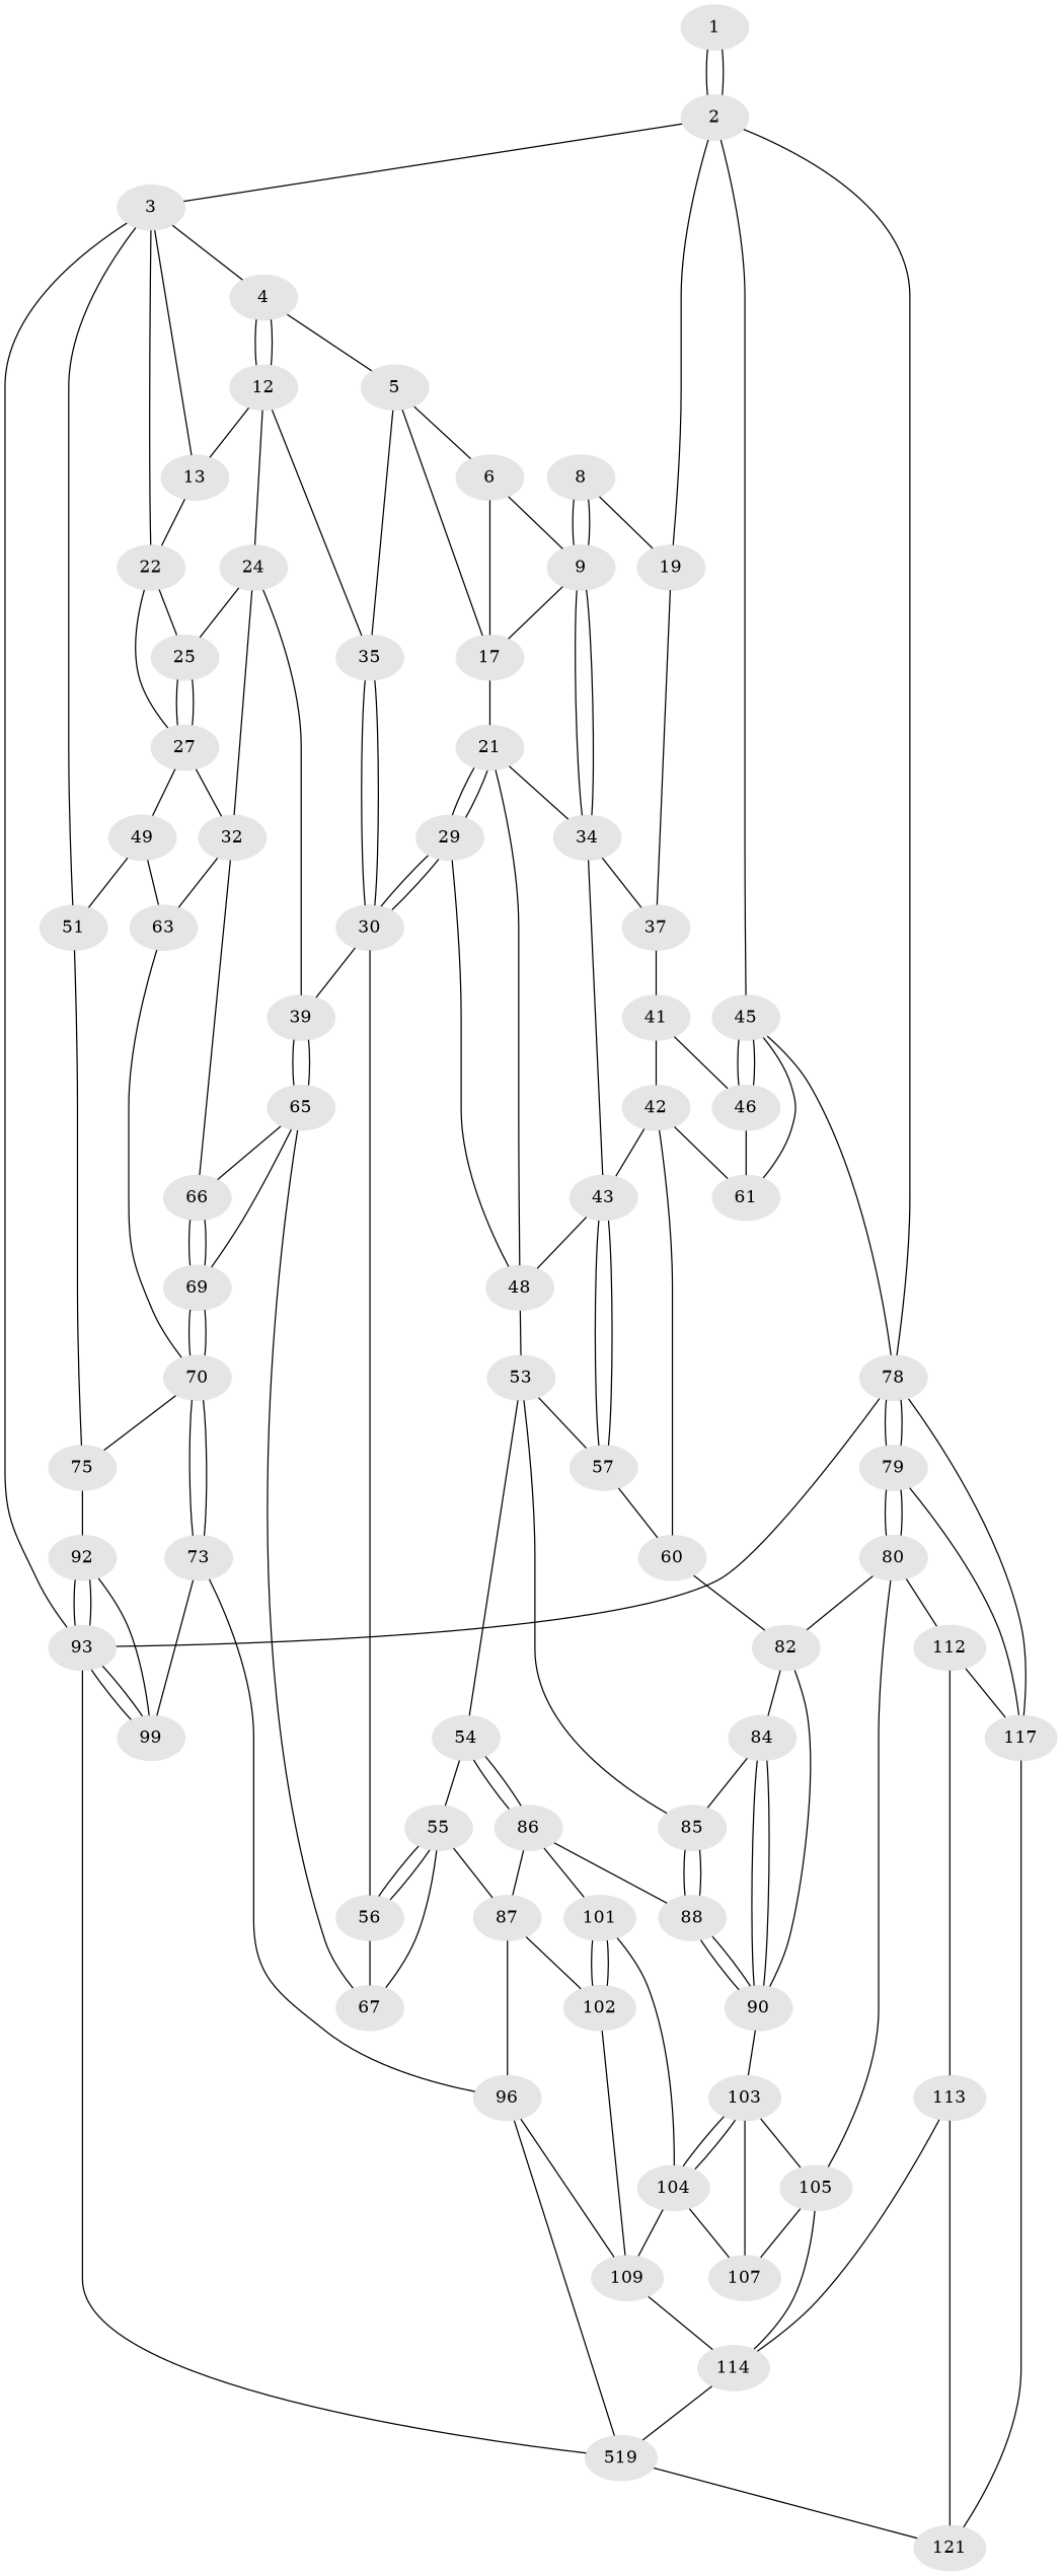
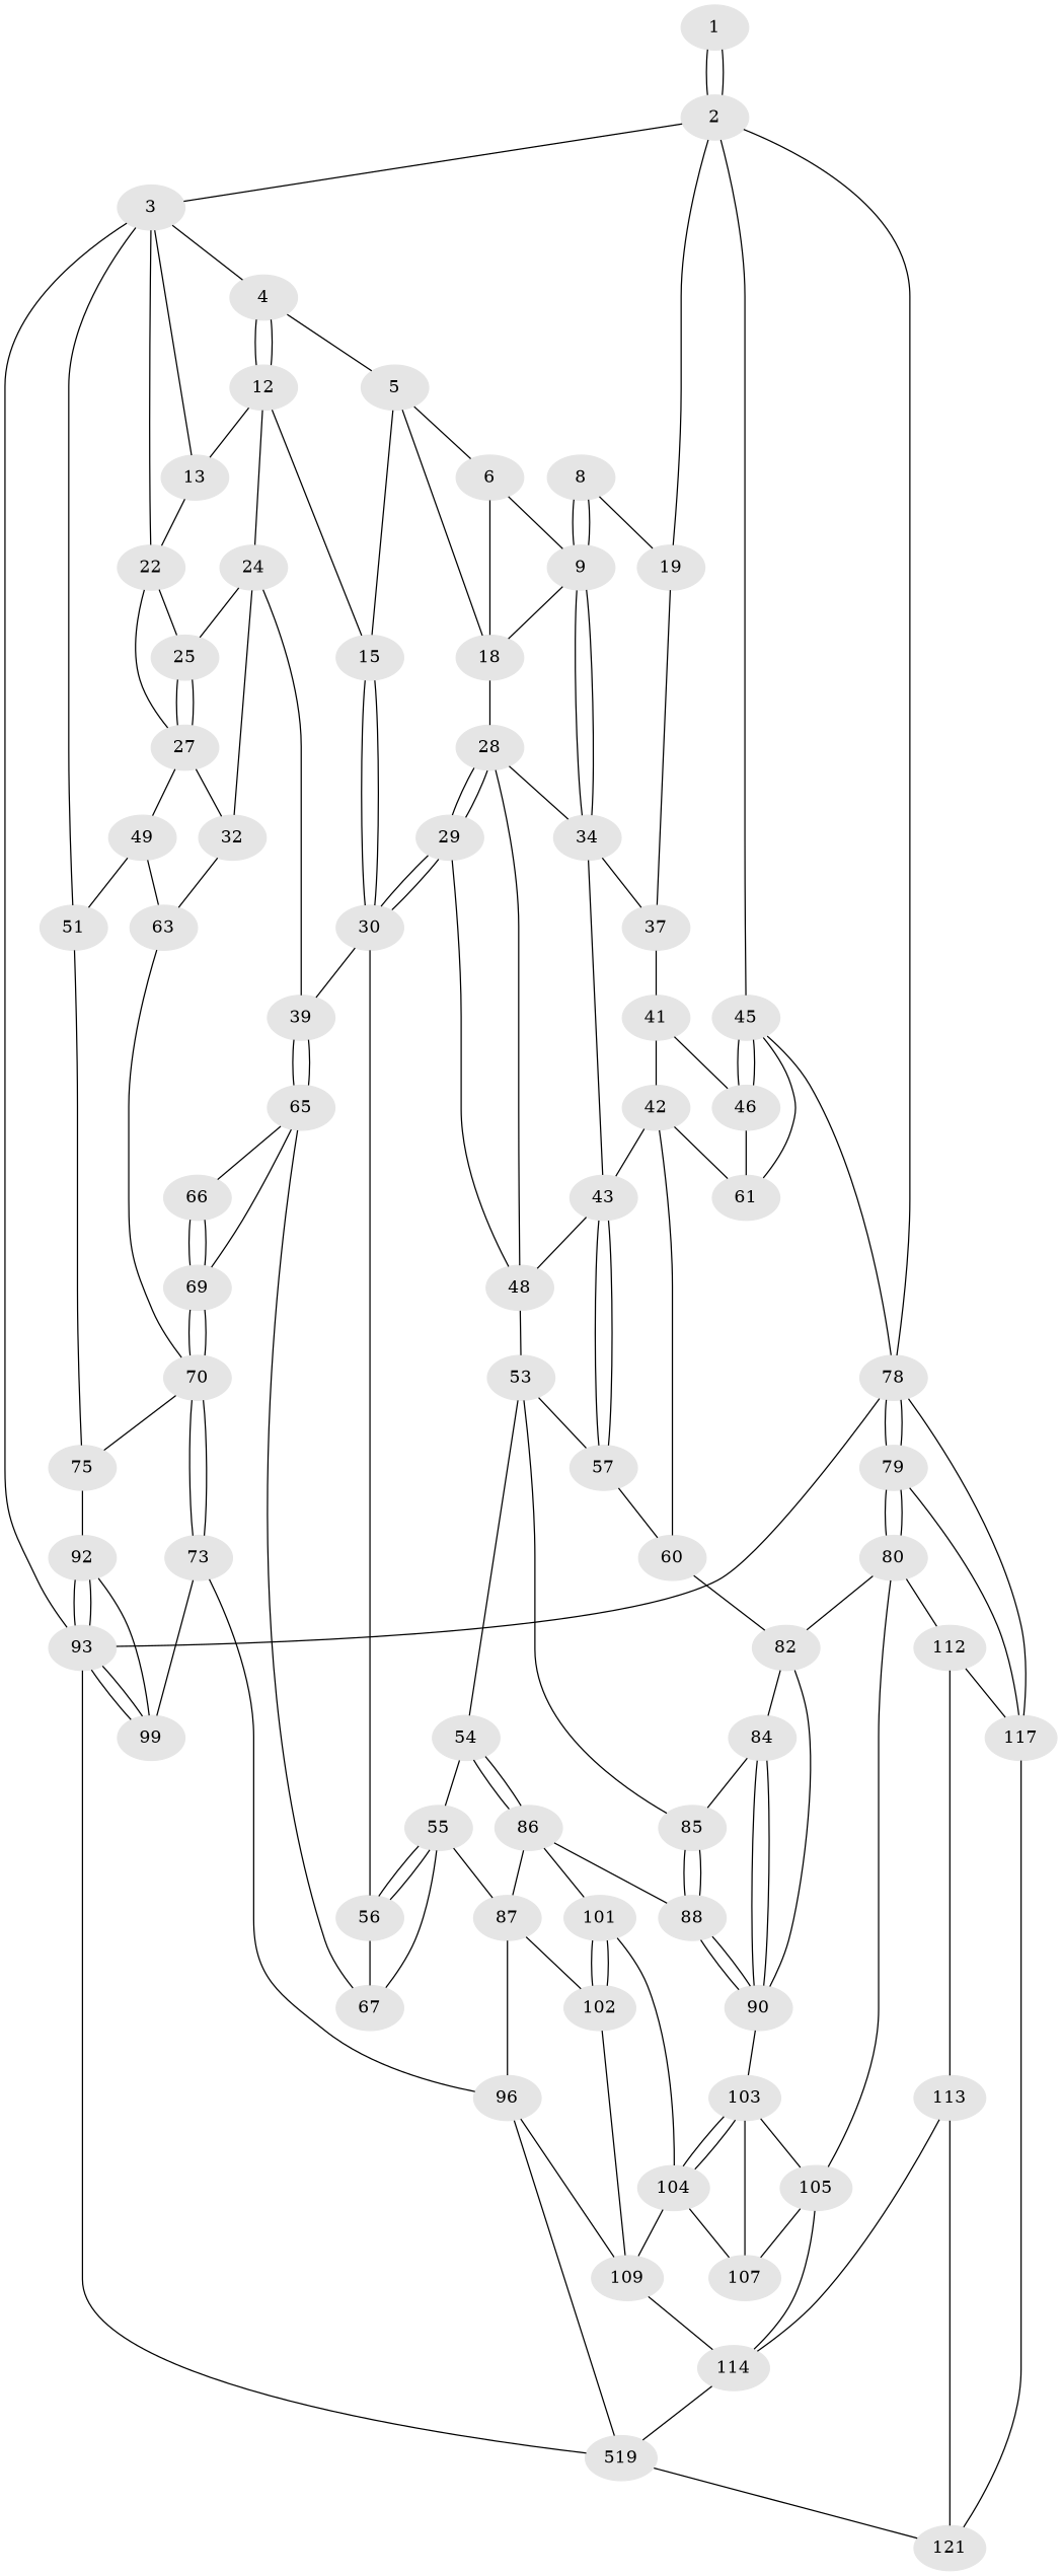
  graph {
    node [color=gray90 style=filled]
    1 [super="+7"]
    2 [super="+20"]
    3 [super="+21"]
    19
    45 [super="+77"]
    78 [super="+91"]
    8 [super="+18"]
    9 [super="+10"]
    4
    13
    22 [super="+23"]
    51
    93 [super="+94"]
    37 [super="+40"]
    46
    61
    79
    117 [super="+123"]
    5 [super="+14"]
    12 [super="+16"]
    25
    27 [super="+33"]
    75 [super="+76"]
    99
    n25 [label=519 super="+122"]
    6 [super="+11"]
-   15 [label=35]
-   17 [super="+26"]
+   15
+   17 [super="+26" label=18]
    24 [super="+31"]
    30 [super="+38"]
-   28 [super="+36" label=21]
+   28 [super="+36"]
    34 [super="+35"]
    43 [super="+44"]
    32 [super="+62"]
    39
    56
    29
    48 [super="+52"]
    41 [super="+47"]
    49 [super="+50"]
    63 [super="+64"]
    66
    65 [super="+68"]
    53 [super="+58"]
    67 [super="+72"]
    70 [super="+71"]
    69
    57
    42 [super="+59"]
    60
    82 [super="+83"]
    54
    85
    92 [super="+100"]
    55 [super="+74"]
    86 [super="+89"]
    88
    87 [super="+95"]
    101
    96 [super="+115"]
    102
    84
    90 [super="+98"]
    73 [super="+97"]
    109 [super="+110"]
    80 [super="+81"]
    121
    105 [super="+111"]
    112 [super="+118"]
    107
    114 [super="+116"]
    113 [super="+120"]
    103 [super="+106"]
    104 [super="+108"]
    1 -- 2
    1 -- 2
    2 -- 3
    2 -- 19
    2 -- 45
    2 -- 78
    3 -- 4
    3 -- 13
    3 -- 22
    3 -- 51
    3 -- 93
    19 -- 37
    45 -- 78
    45 -- 46
    45 -- 46
    45 -- 61
    78 -- 93
    78 -- 79
    78 -- 79
    78 -- 117
    8 -- 19
    8 -- 9
    8 -- 9
    9 -- 17
    9 -- 34
    9 -- 34
    4 -- 5
    4 -- 12
    4 -- 12
    13 -- 22
    22 -- 25
    22 -- 27
    51 -- 75
    93 -- 99
    93 -- 99
    93 -- n25
    37 -- 41 [weight=2]
    46 -- 61
    79 -- 117
    79 -- 80
    79 -- 80
    117 -- 121
    5 -- 6
    5 -- 15
    5 -- 17
    12 -- 13
    12 -- 15
    12 -- 24
    25 -- 27
    25 -- 27
    27 -- 32
    27 -- 49
    75 -- 92 [weight=2]
    n25 -- 121
    6 -- 9
    6 -- 17
    15 -- 30
    15 -- 30
    17 -- 28
    24 -- 25
    24 -- 32
    24 -- 39
    30 -- 39
    30 -- 56
    28 -- 34
    28 -- 29
    28 -- 29
    28 -- 48
    34 -- 37
    34 -- 43
    43 -- 48
    43 -- 57
    43 -- 57
    32 -- 63
-   32 -- 66
    39 -- 65
    39 -- 65
    56 -- 67
    29 -- 30
    29 -- 30
    29 -- 48
    48 -- 53
    41 -- 46
    41 -- 42
    49 -- 51
    49 -- 63 [weight=2]
    63 -- 70
    66 -- 69
    66 -- 69
    65 -- 66
    65 -- 67
    65 -- 69
    53 -- 57
    53 -- 54
    53 -- 85
    70 -- 75
    70 -- 73
    70 -- 73
    69 -- 70
    69 -- 70
    57 -- 60
    42 -- 61
    42 -- 43
    42 -- 60
    60 -- 82
    82 -- 84
    82 -- 90
    54 -- 55
    54 -- 86
    54 -- 86
    85 -- 88
    85 -- 88
    92 -- 93
    92 -- 93
    92 -- 99
    55 -- 56
    55 -- 56
    55 -- 67
    55 -- 87
    86 -- 88
    86 -- 87
    86 -- 101
    88 -- 90
    88 -- 90
    87 -- 96
    87 -- 102
    101 -- 102
    101 -- 102
    101 -- 104
    96 -- n25
    96 -- 109
    102 -- 109
    84 -- 85
    84 -- 90
    84 -- 90
    90 -- 103
    73 -- 99
    73 -- 96
    109 -- 114
    80 -- 82
    80 -- 105
    80 -- 112
    105 -- 107
    105 -- 114
    112 -- 117
    112 -- 113 [weight=2]
    114 -- n25
    113 -- 121
    113 -- 114
    103 -- 105
    103 -- 107
    103 -- 104
    103 -- 104
    104 -- 109
    104 -- 107
  }
